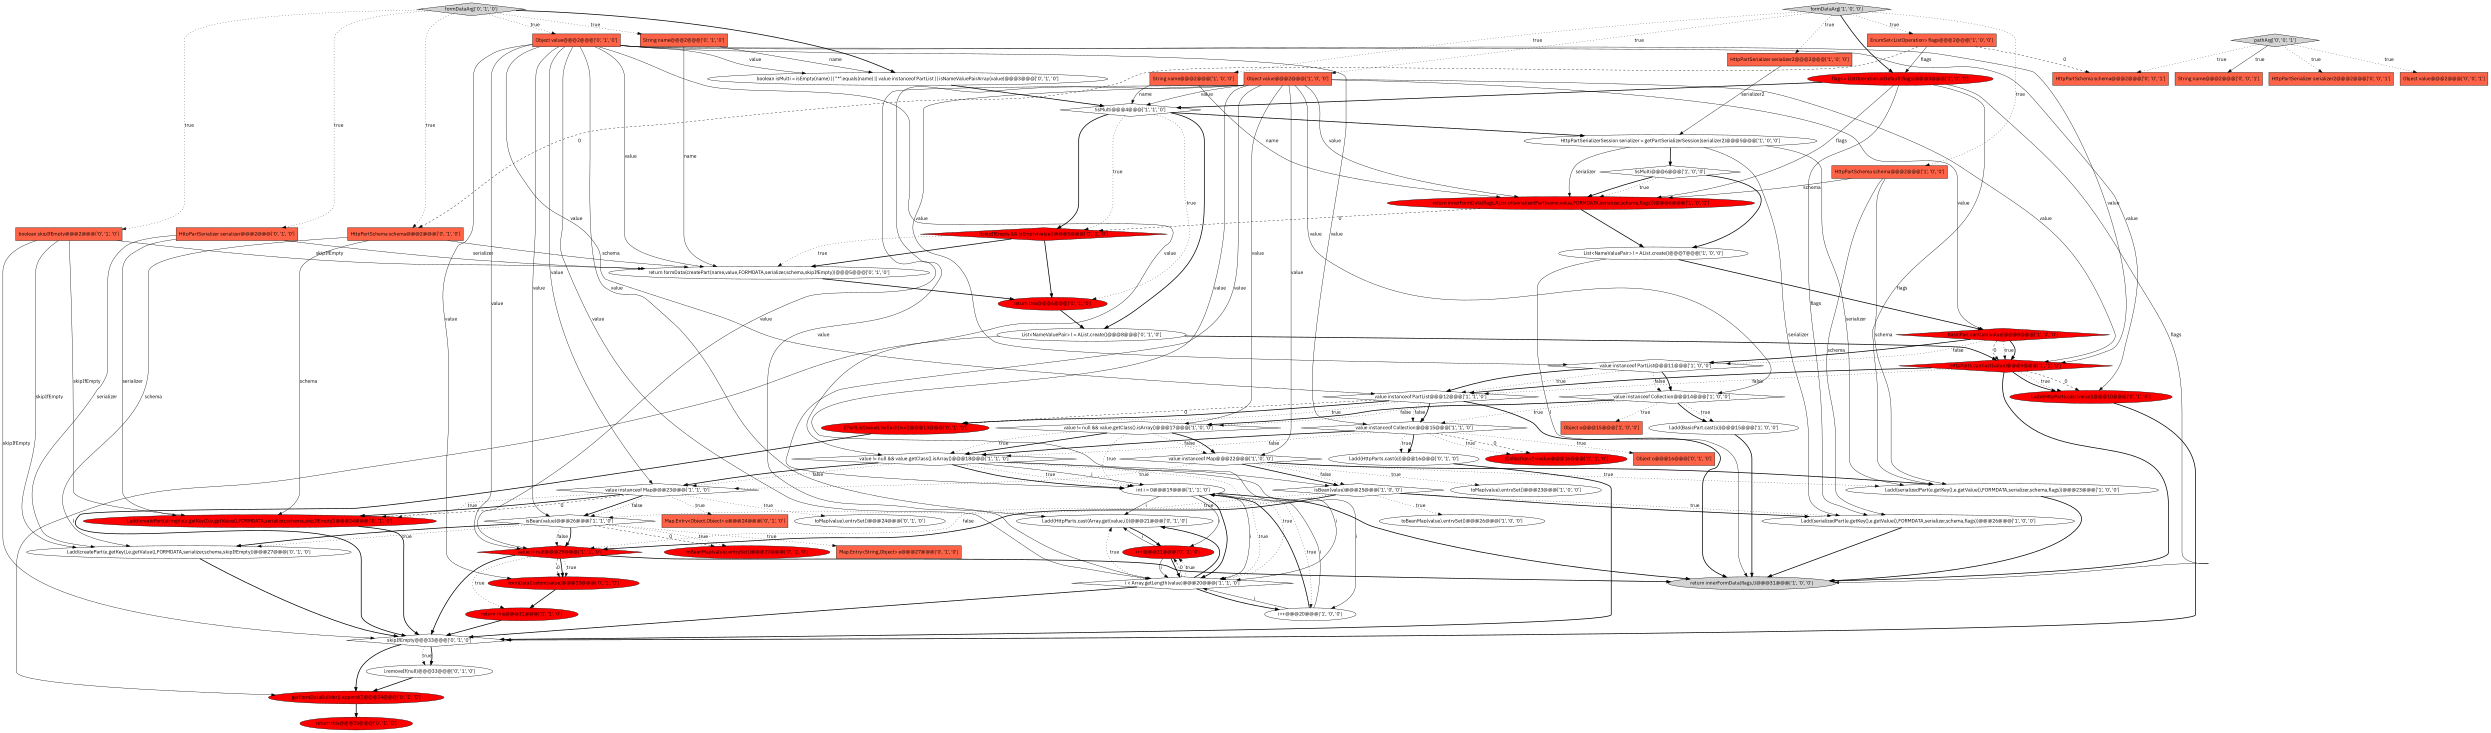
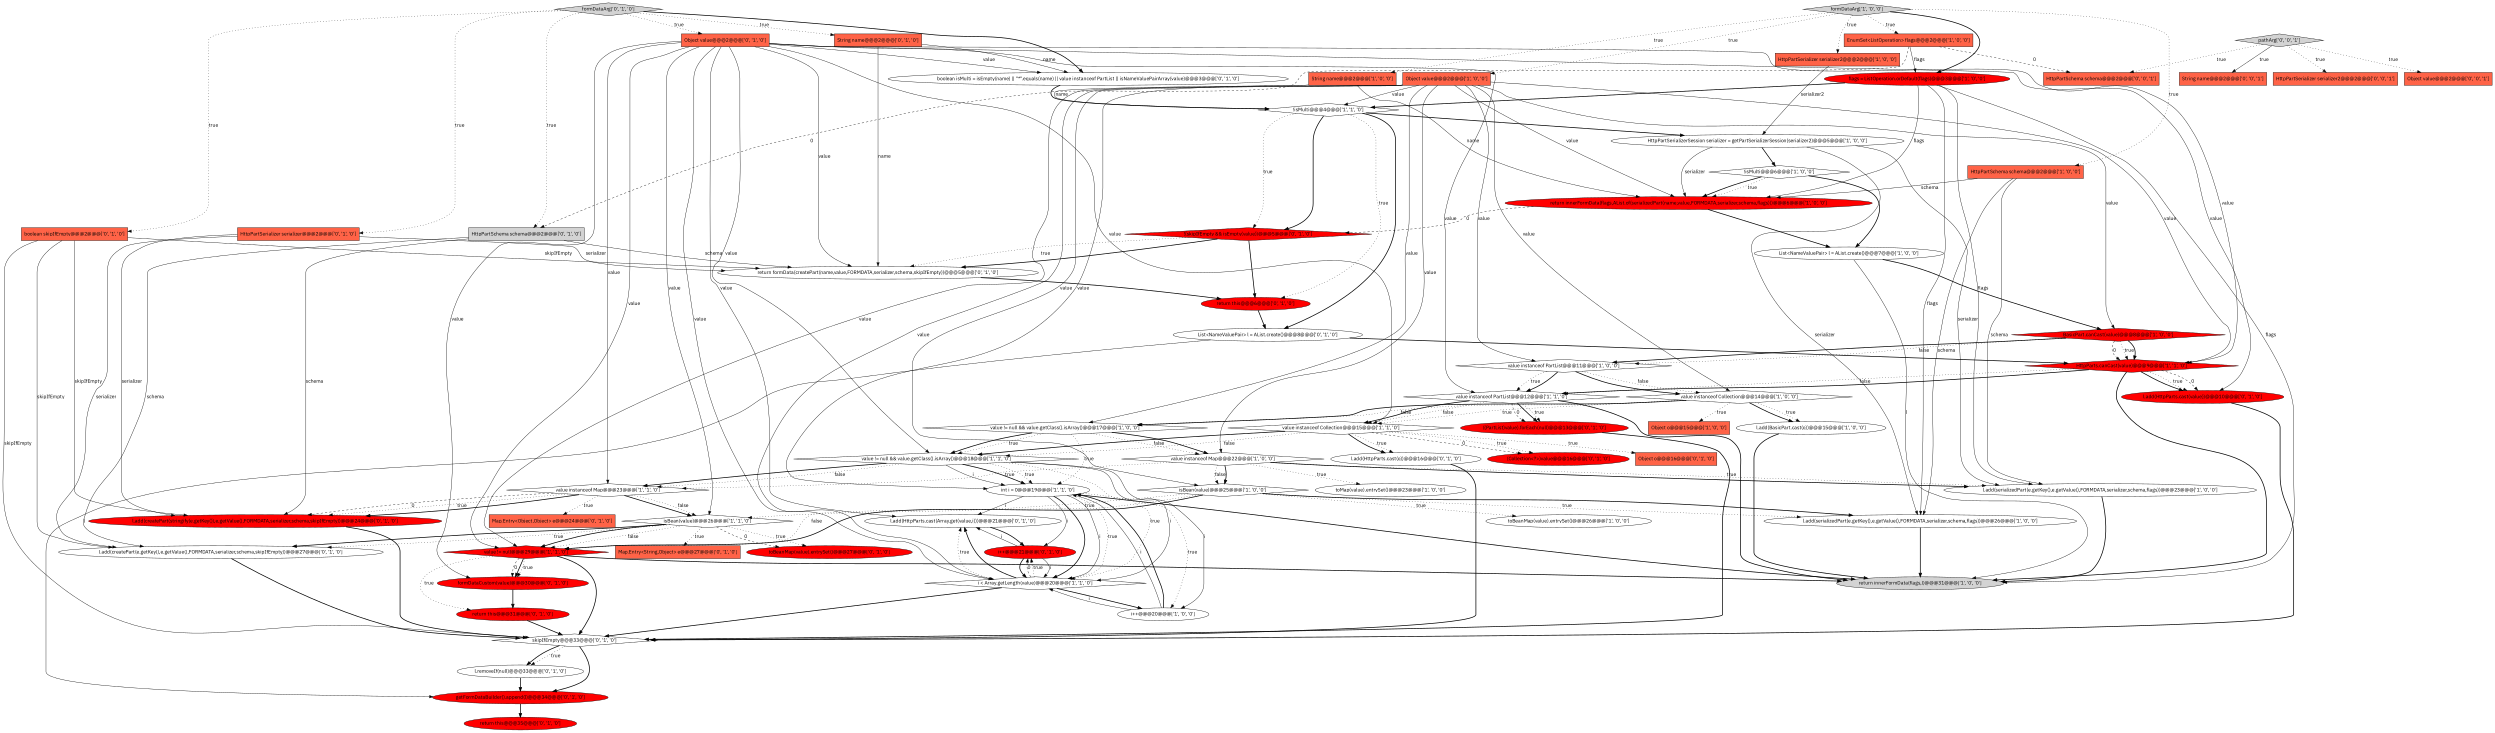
  digraph {
    fontname="IBM Plex Sans"
    node [fillcolor=white fontname="IBM Plex Sans" shape=ellipse style=filled]
    edge [fontname="IBM Plex Sans" style=bold]
    n1 [label="boolean isMulti = isEmpty(name) || \"*\".equals(name) || value instanceof PartList || isNameValuePairArray(value)@@@3@@@['0', '1', '0']"]
    n2 [label="!isMulti@@@4@@@['1', '1', '0']" shape=diamond]
    n3 [label="HttpPartSerializerSession serializer = getPartSerializerSession(serializer2)@@@5@@@['1', '0', '0']"]
    n4 [fillcolor=red label="!(skipIfEmpty && isEmpty(value))@@@5@@@['0', '1', '0']" shape=diamond]
    n5 [fillcolor=red label="return this@@@6@@@['0', '1', '0']"]
    n6 [label="List<NameValuePair> l = AList.create()@@@8@@@['0', '1', '0']"]
    n7 [label="int i = 0@@@19@@@['1', '1', '0']"]
    n8 [fillcolor=lightgray label="return innerFormData(flags,l)@@@31@@@['1', '0', '0']"]
    n9 [label="l.add(HttpParts.cast(Array.get(value,i)))@@@21@@@['0', '1', '0']"]
    n10 [label="i++@@@20@@@['1', '0', '0']"]
    n11 [fillcolor=red label="i++@@@21@@@['0', '1', '0']"]
    n12 [label="i < Array.getLength(value)@@@20@@@['1', '1', '0']" shape=diamond]
    n13 [label="skipIfEmpty@@@33@@@['0', '1', '0']" shape=diamond]
    n14 [fillcolor=red label="return innerFormData(flags,AList.of(serializedPart(name,value,FORMDATA,serializer,schema,flags)))@@@6@@@['1', '0', '0']"]
    n15 [label="!isMulti@@@6@@@['1', '0', '0']" shape=diamond]
    n16 [label="l.add(serializedPart(e.getKey(),e.getValue(),FORMDATA,serializer,schema,flags))@@@26@@@['1', '0', '0']"]
    n17 [label="l.add(serializedPart(e.getKey(),e.getValue(),FORMDATA,serializer,schema,flags))@@@23@@@['1', '0', '0']"]
    n18 [label="List<NameValuePair> l = AList.create()@@@7@@@['1', '0', '0']"]
    n19 [fillcolor=red label="(Collection<?>)value@@@16@@@['0', '1', '0']"]
    n20 [label="return formData(createPart(name,value,FORMDATA,serializer,schema,skipIfEmpty))@@@5@@@['0', '1', '0']"]
    n21 [fillcolor=red label="l.add(HttpParts.cast(value))@@@10@@@['0', '1', '0']"]
    n22 [label="l.removeIf(null)@@@33@@@['0', '1', '0']"]
    n23 [fillcolor=red label="getFormDataBuilder().append(l)@@@34@@@['0', '1', '0']"]
    n24 [fillcolor=red label="return this@@@35@@@['0', '1', '0']"]
    n25 [fillcolor=red label="BasicPart.canCast(value)@@@8@@@['1', '0', '0']" shape=diamond]
    n26 [fillcolor=red label="value != null@@@29@@@['1', '1', '0']" shape=diamond]
    n27 [fillcolor=red label="return this@@@31@@@['0', '1', '0']"]
    n28 [fillcolor=red label="formDataCustom(value)@@@30@@@['0', '1', '0']"]
    n29 [fillcolor=red label="flags = ListOperation.orDefault(flags)@@@3@@@['1', '0', '0']"]
    n30 [label="l.add(createPart(e.getKey(),e.getValue(),FORMDATA,serializer,schema,skipIfEmpty))@@@27@@@['0', '1', '0']"]
    n31 [fillcolor=tomato label="String name@@@2@@@['0', '1', '0']" shape=box]
    n32 [fillcolor=tomato label="String name@@@2@@@['0', '0', '1']" shape=box]
    n33 [label="value instanceof PartList@@@11@@@['1', '0', '0']" shape=diamond]
    n34 [label="value instanceof Collection@@@14@@@['1', '0', '0']" shape=diamond]
    n35 [label="value instanceof PartList@@@12@@@['1', '1', '0']" shape=diamond]
    n36 [label="value instanceof Collection@@@15@@@['1', '1', '0']" shape=diamond]
    n37 [label="value != null && value.getClass().isArray()@@@17@@@['1', '0', '0']" shape=diamond]
    n38 [fillcolor=tomato label="Object o@@@15@@@['1', '0', '0']" shape=box]
    n39 [label="l.add(BasicPart.cast(o))@@@15@@@['1', '0', '0']"]
    n40 [fillcolor=red label="((PartList)value).forEach(null)@@@13@@@['0', '1', '0']"]
    n41 [fillcolor=red label="HttpParts.canCast(value)@@@9@@@['1', '1', '0']" shape=diamond]
    n42 [fillcolor=tomato label="String name@@@2@@@['1', '0', '0']" shape=box]
    n43 [fillcolor=tomato label="Object value@@@2@@@['0', '1', '0']" shape=box]
    n44 [label="isBean(value)@@@26@@@['1', '1', '0']" shape=diamond]
    n45 [label="value instanceof Map@@@23@@@['1', '1', '0']" shape=diamond]
    n46 [label="value != null && value.getClass().isArray()@@@18@@@['1', '1', '0']" shape=diamond]
    n47 [fillcolor=tomato label="Map.Entry<String,Object> e@@@27@@@['0', '1', '0']" shape=box]
    n48 [fillcolor=red label="toBeanMap(value).entrySet()@@@27@@@['0', '1', '0']"]
-   n49 [label="toMap(value).entrySet()@@@24@@@['0', '1', '0']"]
    n50 [fillcolor=red label="l.add(createPart(stringify(e.getKey()),e.getValue(),FORMDATA,serializer,schema,skipIfEmpty))@@@24@@@['0', '1', '0']"]
    n51 [fillcolor=tomato label="Map.Entry<Object,Object> e@@@24@@@['0', '1', '0']" shape=box]
    n52 [label="l.add(HttpParts.cast(o))@@@16@@@['0', '1', '0']"]
    n53 [fillcolor=tomato label="Object o@@@16@@@['0', '1', '0']" shape=box]
    n54 [fillcolor=tomato label="Object value@@@2@@@['1', '0', '0']" shape=box]
    n55 [label="value instanceof Map@@@22@@@['1', '0', '0']" shape=diamond]
    n56 [label="isBean(value)@@@25@@@['1', '0', '0']" shape=diamond]
    n57 [label="toMap(value).entrySet()@@@23@@@['1', '0', '0']"]
    n58 [label="toBeanMap(value).entrySet()@@@26@@@['1', '0', '0']"]
    n59 [fillcolor=tomato label="HttpPartSerializer serializer2@@@2@@@['0', '0', '1']" shape=box]
    n60 [fillcolor=tomato label="Object value@@@2@@@['0', '0', '1']" shape=box]
    n61 [fillcolor=tomato label="HttpPartSchema schema@@@2@@@['0', '0', '1']" shape=box]
    n62 [fillcolor=lightgray label="pathArg['0', '0', '1']" shape=diamond]
    n63 [fillcolor=tomato label="HttpPartSerializer serializer2@@@2@@@['1', '0', '0']" shape=box]
    n64 [fillcolor=tomato label="boolean skipIfEmpty@@@2@@@['0', '1', '0']" shape=box]
    n65 [fillcolor=tomato label="EnumSet<ListOperation> flags@@@2@@@['1', '0', '0']" shape=box]
-   n66 [fillcolor=tomato label="HttpPartSchema schema@@@2@@@['0', '1', '0']" shape=box]
+   n66 [fillcolor=lightgray label="HttpPartSchema schema@@@2@@@['0', '1', '0']" shape=box]
    n67 [fillcolor=tomato label="HttpPartSchema schema@@@2@@@['1', '0', '0']" shape=box]
    n68 [fillcolor=tomato label="HttpPartSerializer serializer@@@2@@@['0', '1', '0']" shape=box]
    n69 [fillcolor=lightgray label="formDataArg['0', '1', '0']" shape=diamond]
    n70 [fillcolor=lightgray label="formDataArg['1', '0', '0']" shape=diamond]
    n1 -> n2
    n2 -> n3
    n2 -> n4
    n2 -> n4 [label=true style=dotted]
    n2 -> n5 [label=true style=dotted]
    n2 -> n6
    n3 -> n14 [label=serializer style=solid]
    n3 -> n15
    n3 -> n16 [label=serializer style=solid]
    n3 -> n17 [label=serializer style=solid]
    n4 -> n5
    n4 -> n20 [label=true style=dotted]
    n4 -> n20
    n5 -> n6
    n6 -> n23 [label=l style=solid]
    n6 -> n41
    n7 -> n8
    n7 -> n9 [label=i style=solid]
    n7 -> n10 [label=true style=dotted]
    n7 -> n11 [label=i style=solid]
    n7 -> n12 [label=i style=solid]
    n7 -> n12 [label=true style=dotted]
    n7 -> n12
    n9 -> n11
    n10 -> n7 [label=i style=solid]
    n10 -> n7
    n10 -> n12 [label=i style=solid]
    n11 -> n9 [label=i style=solid]
    n11 -> n12 [label=i style=solid]
    n11 -> n12
    n12 -> n9 [label=true style=dotted]
    n12 -> n9
    n12 -> n10
    n12 -> n11 [label=0 style=dashed]
    n12 -> n11 [label=true style=dotted]
    n12 -> n13
    n13 -> n22 [label=true style=dotted]
    n13 -> n22
    n13 -> n23
    n14 -> n4 [label=0 style=dashed]
    n14 -> n18
    n15 -> n14 [label=true style=dotted]
    n15 -> n14
    n15 -> n18
    n16 -> n8
    n17 -> n8
    n18 -> n8 [label=l style=solid]
    n18 -> n25
    n20 -> n5
    n21 -> n13
    n22 -> n23
    n23 -> n24
    n25 -> n33 [label=false style=dotted]
    n25 -> n33
    n25 -> n41 [label=0 style=dashed]
    n25 -> n41 [label=true style=dotted]
    n25 -> n41
    n26 -> n8
    n26 -> n13
    n26 -> n27 [label=true style=dotted]
    n26 -> n28
    n26 -> n28 [label=true style=dotted]
    n26 -> n28 [label=0 style=dashed]
    n27 -> n13
    n28 -> n27
    n29 -> n2
    n29 -> n8 [label=flags style=solid]
    n29 -> n14 [label=flags style=solid]
    n29 -> n16 [label=flags style=solid]
    n29 -> n17 [label=flags style=solid]
    n30 -> n13
    n31 -> n1 [label=name style=solid]
    n31 -> n20 [label=name style=solid]
    n33 -> n34
    n33 -> n34 [label=false style=dotted]
    n33 -> n35
    n33 -> n35 [label=true style=dotted]
    n34 -> n36 [label=true style=dotted]
    n34 -> n37
    n34 -> n37 [label=false style=dotted]
    n34 -> n38 [label=true style=dotted]
    n34 -> n39 [label=true style=dotted]
    n34 -> n39
    n35 -> n8
    n35 -> n36 [label=false style=dotted]
    n35 -> n36
    n35 -> n40 [label=true style=dotted]
    n35 -> n40 [label=0 style=dashed]
    n35 -> n40
    n36 -> n19 [label=0 style=dashed]
    n36 -> n19 [label=true style=dotted]
    n36 -> n46
    n36 -> n46 [label=false style=dotted]
    n36 -> n52 [label=true style=dotted]
    n36 -> n52
    n36 -> n53 [label=true style=dotted]
    n37 -> n7 [label=true style=dotted]
    n37 -> n46 [label=true style=dotted]
    n37 -> n46
    n37 -> n55 [label=false style=dotted]
    n37 -> n55
    n39 -> n8
    n40 -> n13
    n41 -> n8
    n41 -> n21 [label=0 style=dashed]
    n41 -> n21
    n41 -> n21 [label=true style=dotted]
    n41 -> n35 [label=false style=dotted]
    n41 -> n35
    n42 -> n2 [label=name style=solid]
    n42 -> n14 [label=name style=solid]
    n43 -> n1 [label=value style=solid]
    n43 -> n9 [label=value style=solid]
    n43 -> n12 [label=value style=solid]
    n43 -> n20 [label=value style=solid]
    n43 -> n21 [label=value style=solid]
    n43 -> n26 [label=value style=solid]
    n43 -> n28 [label=value style=solid]
    n43 -> n35 [label=value style=solid]
    n43 -> n36 [label=value style=solid]
    n43 -> n41 [label=value style=solid]
    n43 -> n44 [label=value style=solid]
    n43 -> n45 [label=value style=solid]
    n43 -> n46 [label=value style=solid]
    n44 -> n26
    n44 -> n26 [label=false style=dotted]
    n44 -> n30 [label=true style=dotted]
    n44 -> n30
    n44 -> n47 [label=true style=dotted]
    n44 -> n48 [label=0 style=dashed]
    n44 -> n48 [label=true style=dotted]
    n45 -> n44
    n45 -> n44 [label=false style=dotted]
-   n45 -> n49 [label=true style=dotted]
    n45 -> n50 [label=true style=dotted]
    n45 -> n50
    n45 -> n50 [label=0 style=dashed]
    n45 -> n51 [label=true style=dotted]
    n46 -> n7 [label=true style=dotted]
    n46 -> n7 [label=i style=solid]
    n46 -> n7
    n46 -> n10 [label=i style=solid]
    n46 -> n12 [label=i style=solid]
    n46 -> n12 [label=true style=dotted]
    n46 -> n45 [label=false style=dotted]
    n46 -> n45
    n50 -> n13
    n52 -> n13
    n54 -> n2 [label=value style=solid]
    n54 -> n7 [label=value style=solid]
    n54 -> n12 [label=value style=solid]
    n54 -> n14 [label=value style=solid]
    n54 -> n25 [label=value style=solid]
    n54 -> n26 [label=value style=solid]
    n54 -> n33 [label=value style=solid]
    n54 -> n34 [label=value style=solid]
    n54 -> n37 [label=value style=solid]
    n54 -> n41 [label=value style=solid]
    n54 -> n55 [label=value style=solid]
    n54 -> n56 [label=value style=solid]
    n55 -> n17
    n55 -> n17 [label=true style=dotted]
    n55 -> n45 [label=true style=dotted]
    n55 -> n56 [label=false style=dotted]
    n55 -> n56
    n55 -> n57 [label=true style=dotted]
    n56 -> n16
    n56 -> n16 [label=true style=dotted]
    n56 -> n26 [label=false style=dotted]
    n56 -> n26
    n56 -> n44 [label=true style=dotted]
    n56 -> n58 [label=true style=dotted]
    n62 -> n32 [label=true style=solid]
    n62 -> n59 [label=true style=dotted]
    n62 -> n60 [label=true style=dotted]
    n62 -> n61 [label=true style=dotted]
    n63 -> n3 [label=serializer2 style=solid]
    n64 -> n13 [label=skipIfEmpty style=solid]
    n64 -> n20 [label=skipIfEmpty style=solid]
    n64 -> n30 [label=skipIfEmpty style=solid]
    n64 -> n50 [label=skipIfEmpty style=solid]
    n65 -> n29 [label=flags style=solid]
    n65 -> n61 [label=0 style=dashed]
    n65 -> n66 [label=0 style=dashed]
    n66 -> n20 [label=schema style=solid]
    n66 -> n30 [label=schema style=solid]
    n66 -> n50 [label=schema style=solid]
    n67 -> n14 [label=schema style=solid]
    n67 -> n16 [label=schema style=solid]
    n67 -> n17 [label=schema style=solid]
    n68 -> n20 [label=serializer style=solid]
    n68 -> n30 [label=serializer style=solid]
    n68 -> n50 [label=serializer style=solid]
    n69 -> n1
    n69 -> n31 [label=true style=dotted]
    n69 -> n43 [label=true style=dotted]
    n69 -> n64 [label=true style=dotted]
    n69 -> n66 [label=true style=dotted]
    n69 -> n68 [label=true style=dotted]
    n70 -> n29
    n70 -> n42 [label=true style=dotted]
    n70 -> n54 [label=true style=dotted]
    n70 -> n63 [label=true style=dotted]
    n70 -> n65 [label=true style=dotted]
    n70 -> n67 [label=true style=dotted]
  }
